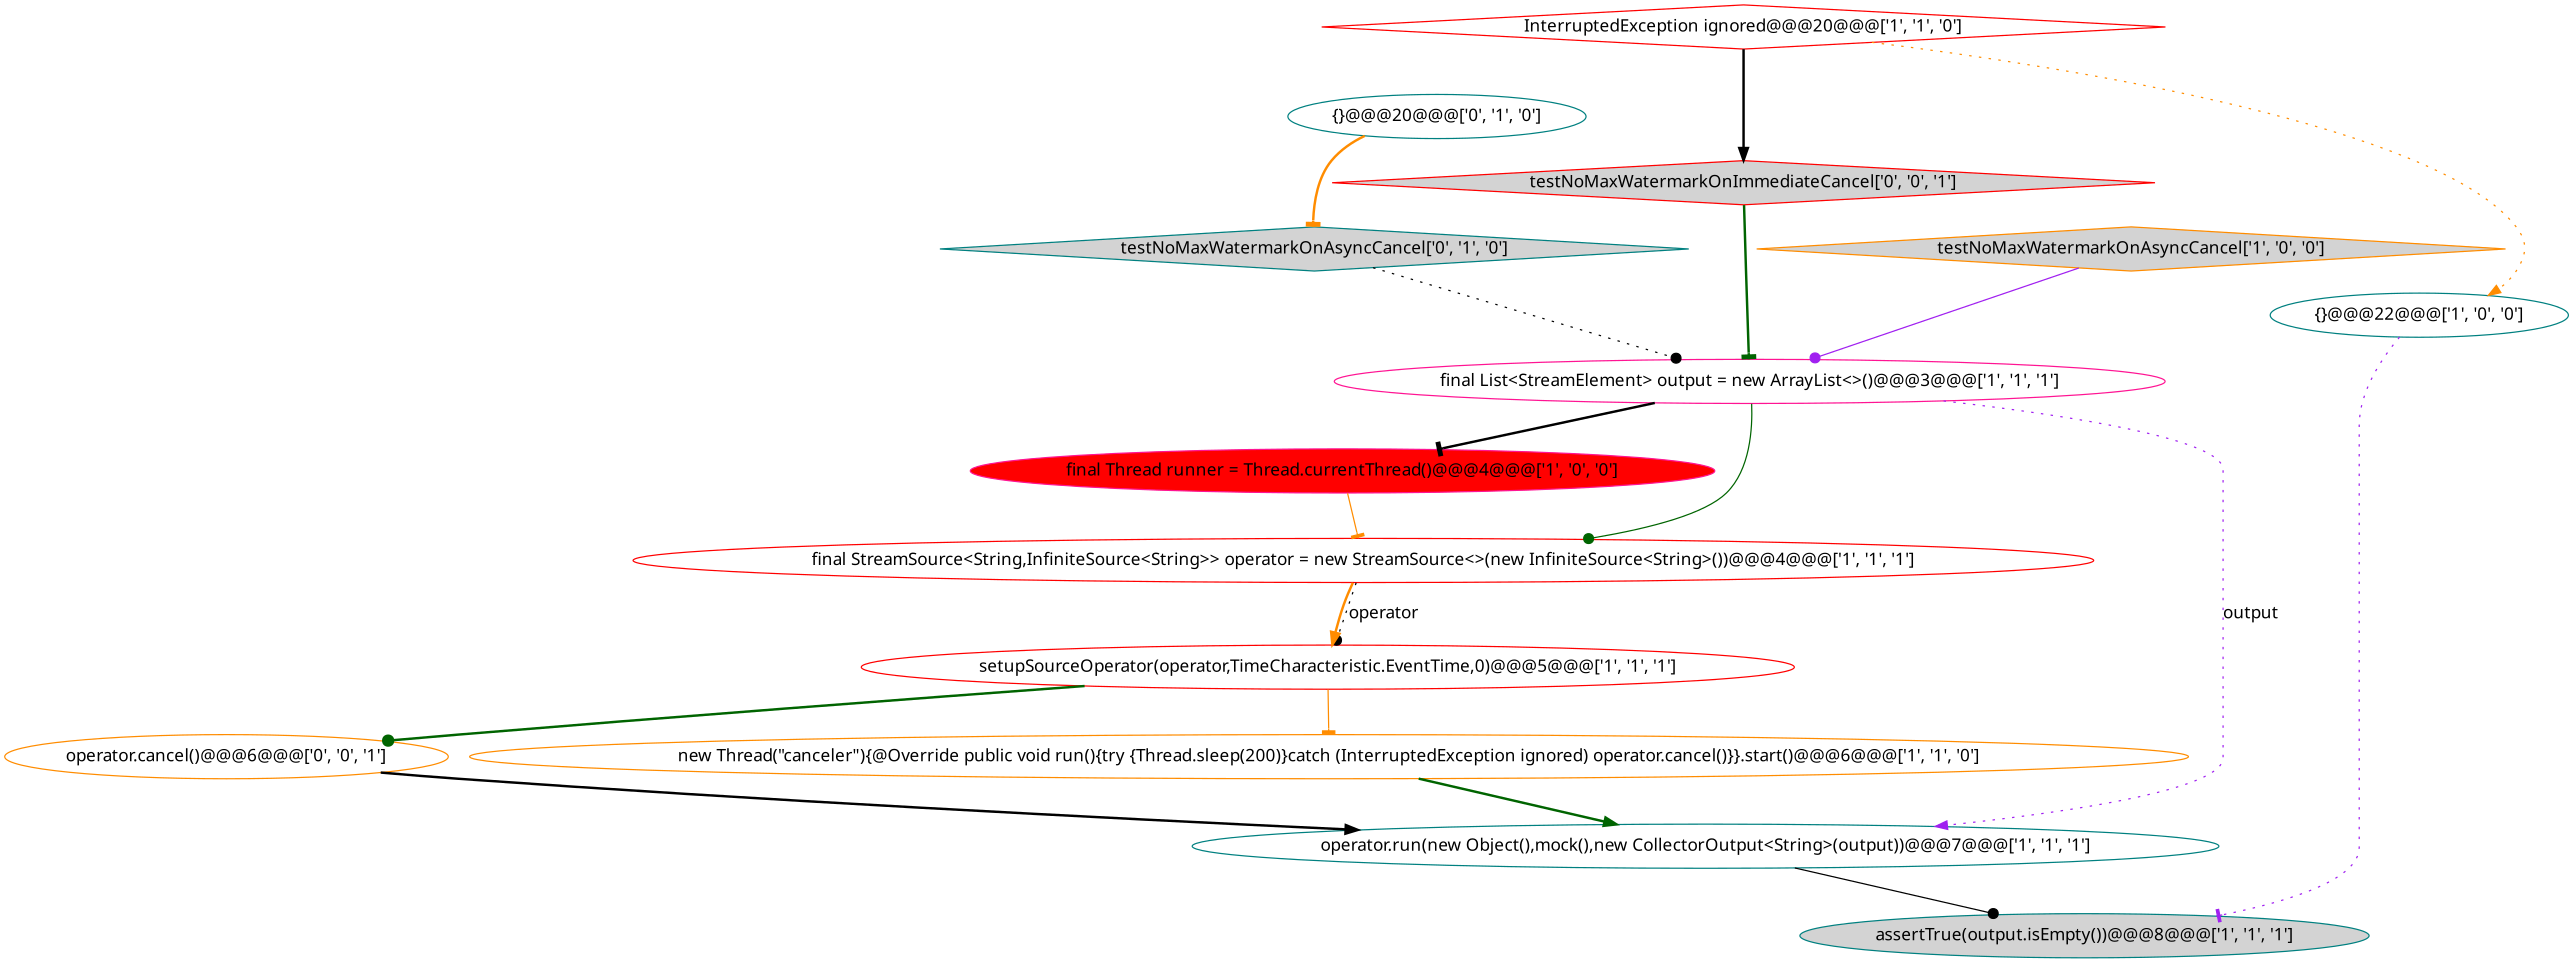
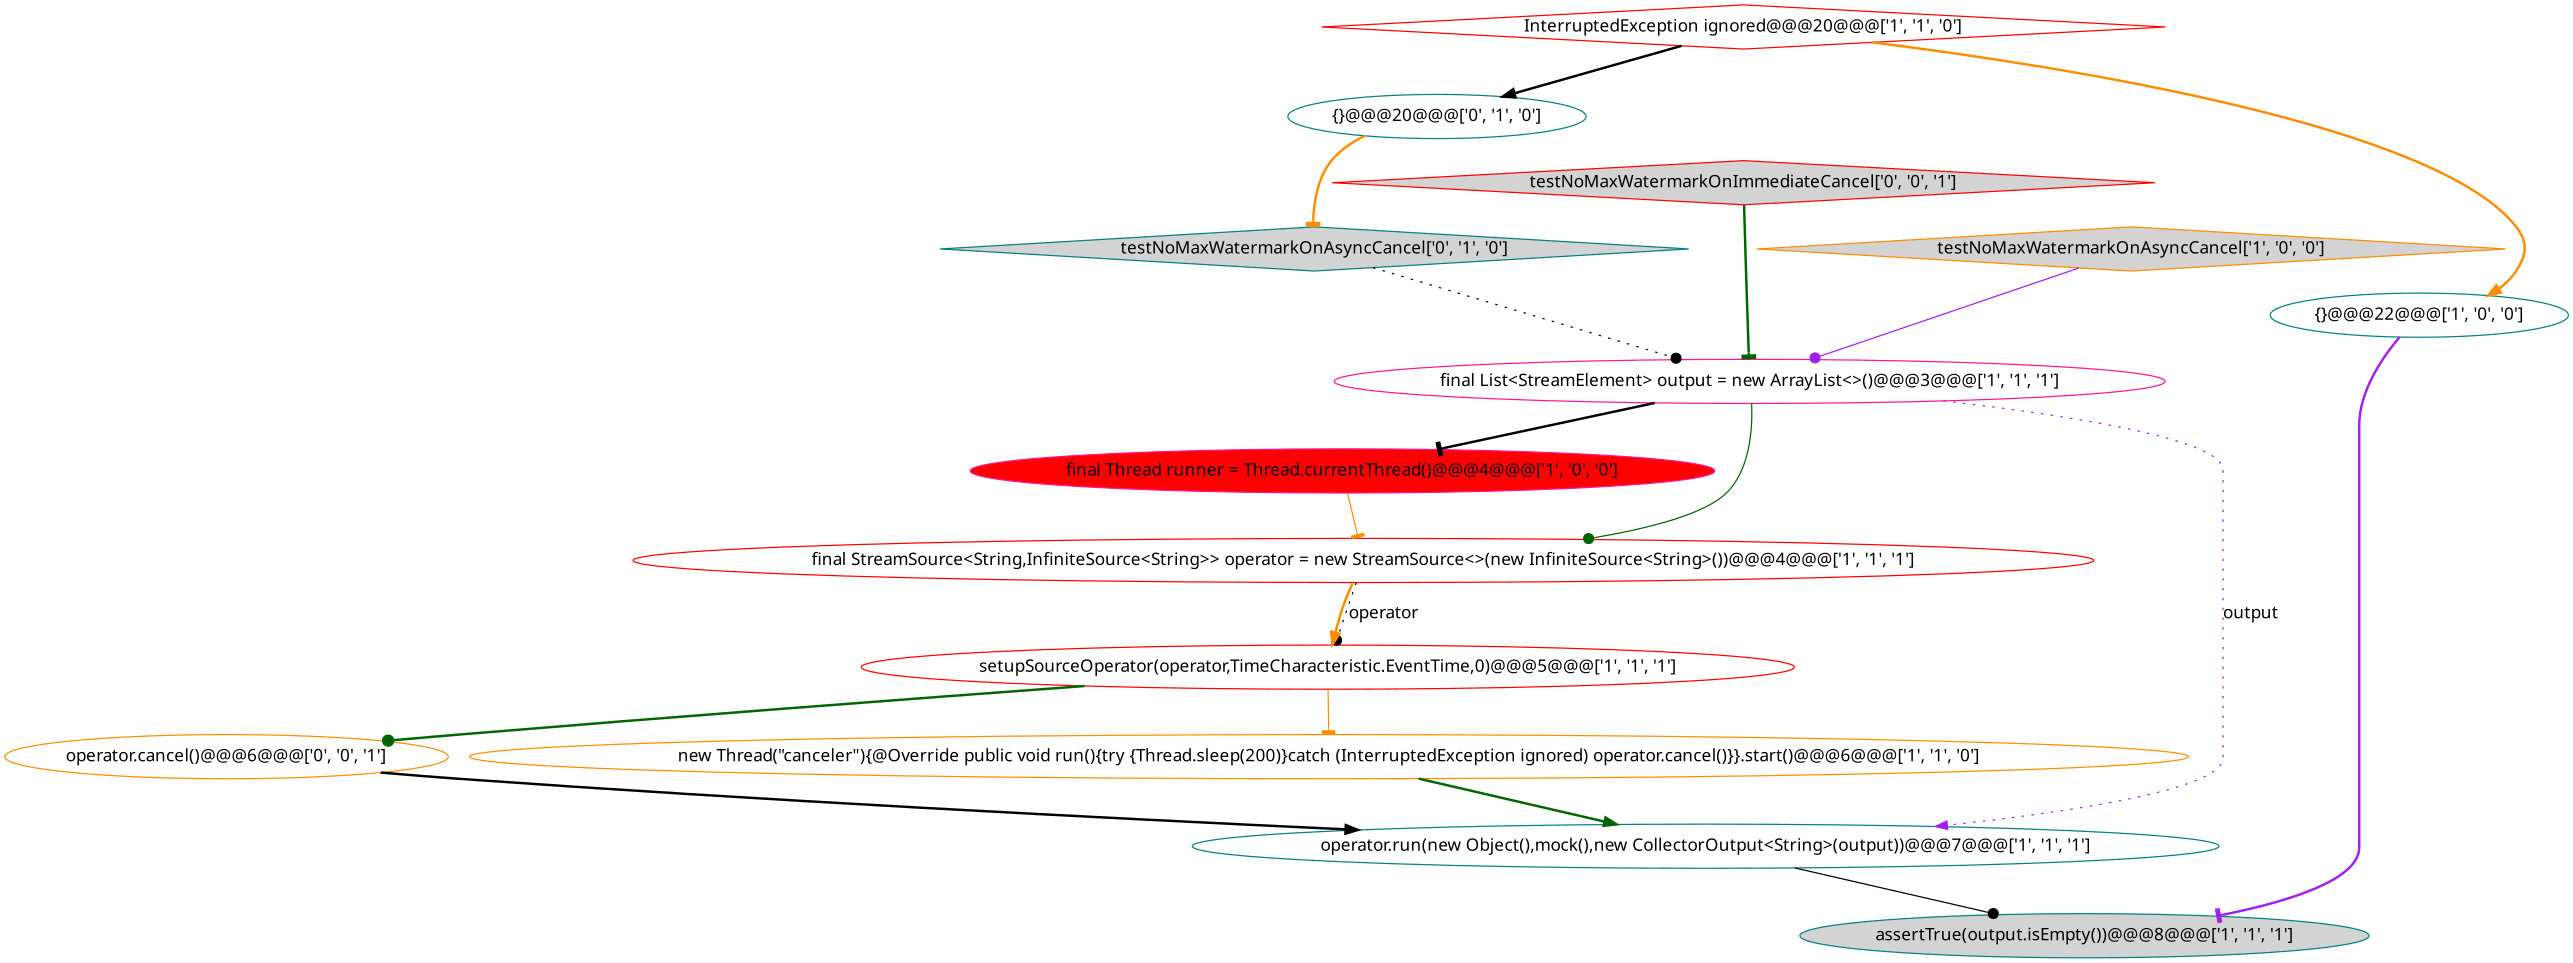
  digraph {
    fontname="Noto Sans"
    node [color=teal fillcolor=white fontname="Noto Sans" shape=ellipse style=filled]
    edge [arrowhead=tee color=black fontname="Noto Sans" style=bold]
    n1 [color=red fillcolor=lightgray label="testNoMaxWatermarkOnImmediateCancel['0', '0', '1']" shape=diamond]
    n2 [color=deeppink label="final List<StreamElement> output = new ArrayList<>()@@@3@@@['1', '1', '1']"]
    n3 [color=deeppink fillcolor=red label="final Thread runner = Thread.currentThread()@@@4@@@['1', '0', '0']"]
    n4 [color=red label="final StreamSource<String,InfiniteSource<String>> operator = new StreamSource<>(new InfiniteSource<String>())@@@4@@@['1', '1', '1']"]
    n5 [label="operator.run(new Object(),mock(),new CollectorOutput<String>(output))@@@7@@@['1', '1', '1']"]
    n6 [color=red label="setupSourceOperator(operator,TimeCharacteristic.EventTime,0)@@@5@@@['1', '1', '1']"]
    n7 [color=darkorange label="operator.cancel()@@@6@@@['0', '0', '1']"]
    n8 [color=darkorange label="new Thread(\"canceler\"){@Override public void run(){try {Thread.sleep(200)}catch (InterruptedException ignored) operator.cancel()}}.start()@@@6@@@['1', '1', '0']"]
    n9 [fillcolor=lightgray label="testNoMaxWatermarkOnAsyncCancel['0', '1', '0']" shape=diamond]
    n10 [label="{}@@@20@@@['0', '1', '0']"]
    n11 [fillcolor=lightgray label="assertTrue(output.isEmpty())@@@8@@@['1', '1', '1']"]
    n12 [color=darkorange fillcolor=lightgray label="testNoMaxWatermarkOnAsyncCancel['1', '0', '0']" shape=diamond]
    n13 [color=red label="InterruptedException ignored@@@20@@@['1', '1', '0']" shape=diamond]
    n14 [label="{}@@@22@@@['1', '0', '0']"]
    n1 -> n2 [color=darkgreen]
    n2 -> n3
    n2 -> n4 [arrowhead=dot color=darkgreen style=solid]
    n2 -> n5 [arrowhead=normal color=purple label=output style=dotted]
    n3 -> n4 [color=darkorange style=solid]
    n4 -> n6 [arrowhead=dot label=operator style=dotted]
    n4 -> n6 [arrowhead=normal color=darkorange]
    n5 -> n11 [arrowhead=dot style=solid]
    n6 -> n7 [arrowhead=dot color=darkgreen]
    n6 -> n8 [color=darkorange style=solid]
    n7 -> n5 [arrowhead=normal]
    n8 -> n5 [arrowhead=normal color=darkgreen]
    n9 -> n2 [arrowhead=dot style=dotted]
    n10 -> n9 [color=darkorange]
    n12 -> n2 [arrowhead=dot color=purple style=solid]
-   n13 -> n1 [arrowhead=normal]
-   n13 -> n14 [arrowhead=normal color=darkorange style=dotted]
-   n14 -> n11 [color=purple style=dotted]
+   n13 -> n10 [arrowhead=normal]
+   n13 -> n14 [arrowhead=normal color=darkorange]
+   n14 -> n11 [color=purple]
  }
